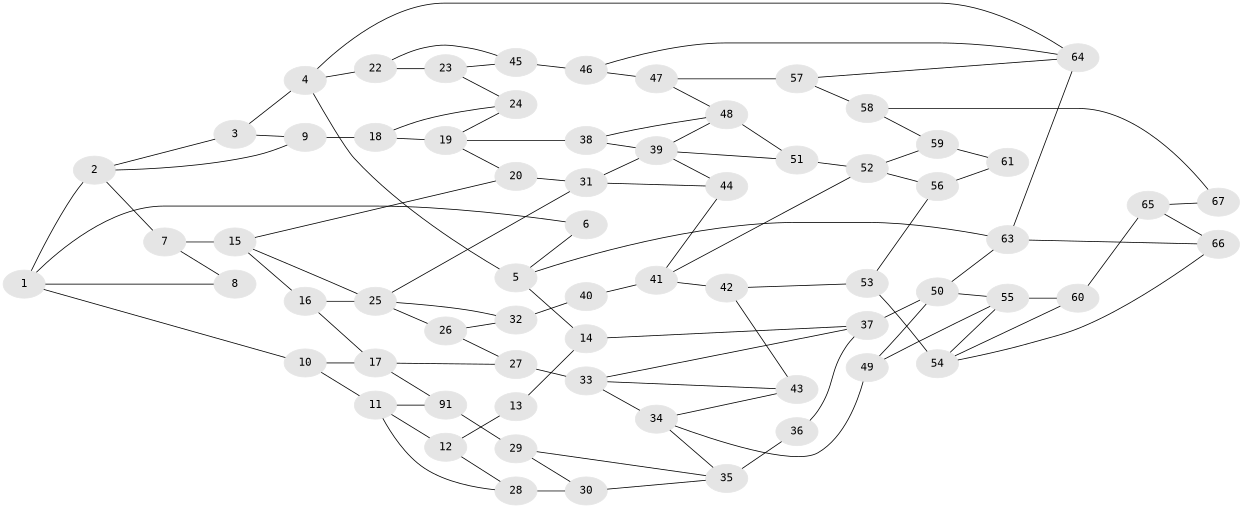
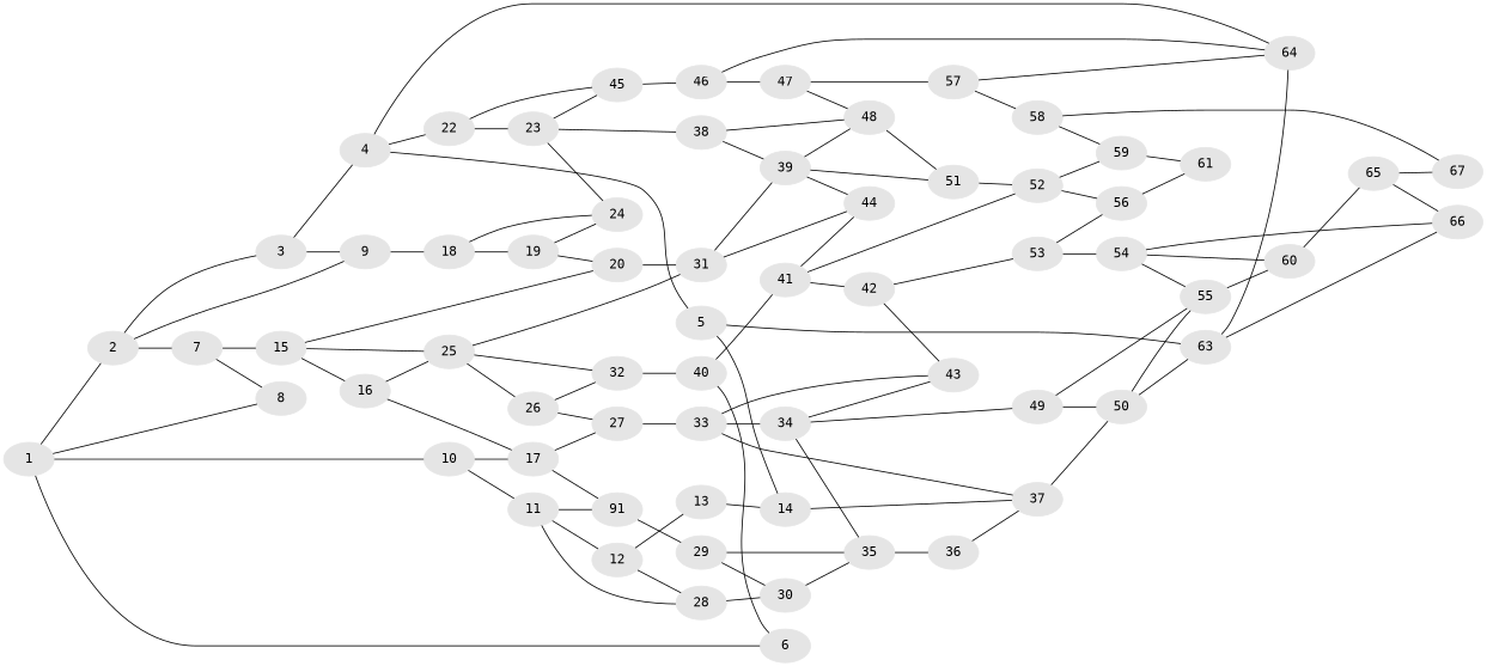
  graph {
    fontname="DejaVu Sans Mono"
    rankdir=LR
    node [color=gray90 fontname="DejaVu Sans Mono" style=filled]
    edge [fontname="DejaVu Sans Mono" weight=1.0]
    1
    2
    6
    8
    10
    3
    7
    9
    11
    17
    4
    15
    18
    5
    22
    64
    14
    63
    23
    45
    37
    66
    16
    20
    25
    19
    24
    12
    n29 [label=91]
    28
    27
    13
    29
    30
    50
    31
    26
    32
    33
    38
    39
    48
    44
    35
    46
    40
    34
    43
    36
    51
    41
    49
    55
    52
    42
    53
    56
    59
    54
    47
    57
    58
    60
    61
    65
    67
    1 -- 2
    1 -- 6
    1 -- 8
    1 -- 10 [weight=2.0]
    2 -- 3
    2 -- 7 [weight=2.0]
    2 -- 9
    10 -- 11 [weight=2.0]
    10 -- 17 [weight=2.0]
    3 -- 9
    3 -- 4
    7 -- 8 [weight=2.0]
    7 -- 15 [weight=2.0]
    9 -- 18
    11 -- 12
    11 -- n29 [weight=2.0]
    11 -- 28
    17 -- n29
    17 -- 27
    4 -- 5
    4 -- 22
    4 -- 64
    15 -- 16
    15 -- 20
    15 -- 25
    18 -- 19
    18 -- 24
-   5 -- 6
+   40 -- 6
    5 -- 14
    5 -- 63
    22 -- 23
    22 -- 45
    14 -- 37
    63 -- 64
    63 -- 66
    23 -- 45
    23 -- 24
    45 -- 46 [weight=2.0]
    37 -- 50 [weight=2.0]
    16 -- 17
    16 -- 25
    20 -- 31
    25 -- 31 [weight=2.0]
    25 -- 26
    25 -- 32
    19 -- 20 [weight=2.0]
    19 -- 24
-   19 -- 38 [weight=2.0]
+   23 -- 38 [weight=2.0]
    12 -- 28
    12 -- 13
    n29 -- 29
    28 -- 30
    27 -- 33
    13 -- 14
    29 -- 30
    29 -- 35
    30 -- 35
    50 -- 63
    50 -- 55
    31 -- 39
    31 -- 44
    26 -- 27
    26 -- 32
    32 -- 40
    33 -- 37
    33 -- 34
    33 -- 43
    38 -- 39 [weight=2.0]
    38 -- 48
    39 -- 48
    39 -- 44
    39 -- 51
    48 -- 51
    35 -- 36 [weight=2.0]
    46 -- 64
    46 -- 47 [weight=3.0]
    40 -- 41 [weight=2.0]
    34 -- 35 [weight=2.0]
    34 -- 43
    34 -- 49
    36 -- 37 [weight=2.0]
    51 -- 52 [weight=2.0]
    41 -- 44
    41 -- 52 [weight=2.0]
    41 -- 42
    49 -- 50
    49 -- 55
    55 -- 60
    52 -- 56
    52 -- 59
    42 -- 43
    42 -- 53
    53 -- 56
    53 -- 54
    56 -- 61
    59 -- 61
    54 -- 66
    54 -- 55
    54 -- 60
    47 -- 48 [weight=2.0]
    47 -- 57
    57 -- 64
    57 -- 58
    58 -- 59
    58 -- 67
    60 -- 65
    65 -- 66
    65 -- 67 [weight=2.0]
  }
